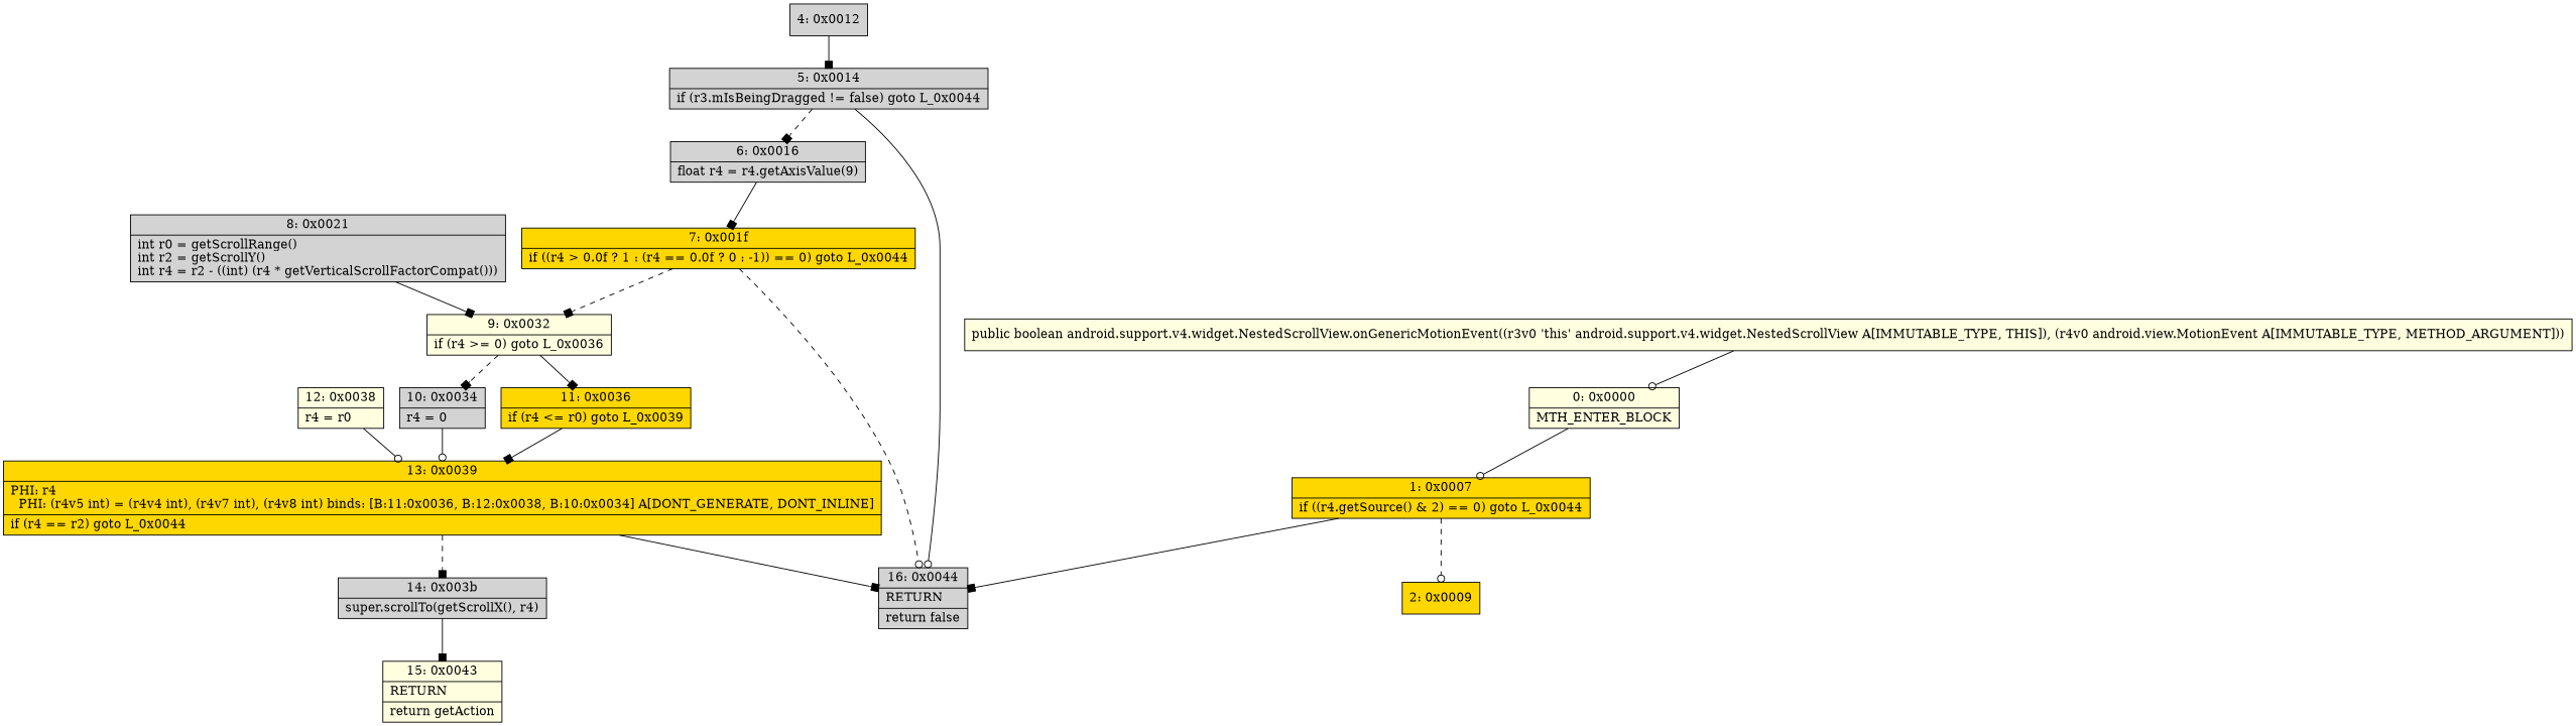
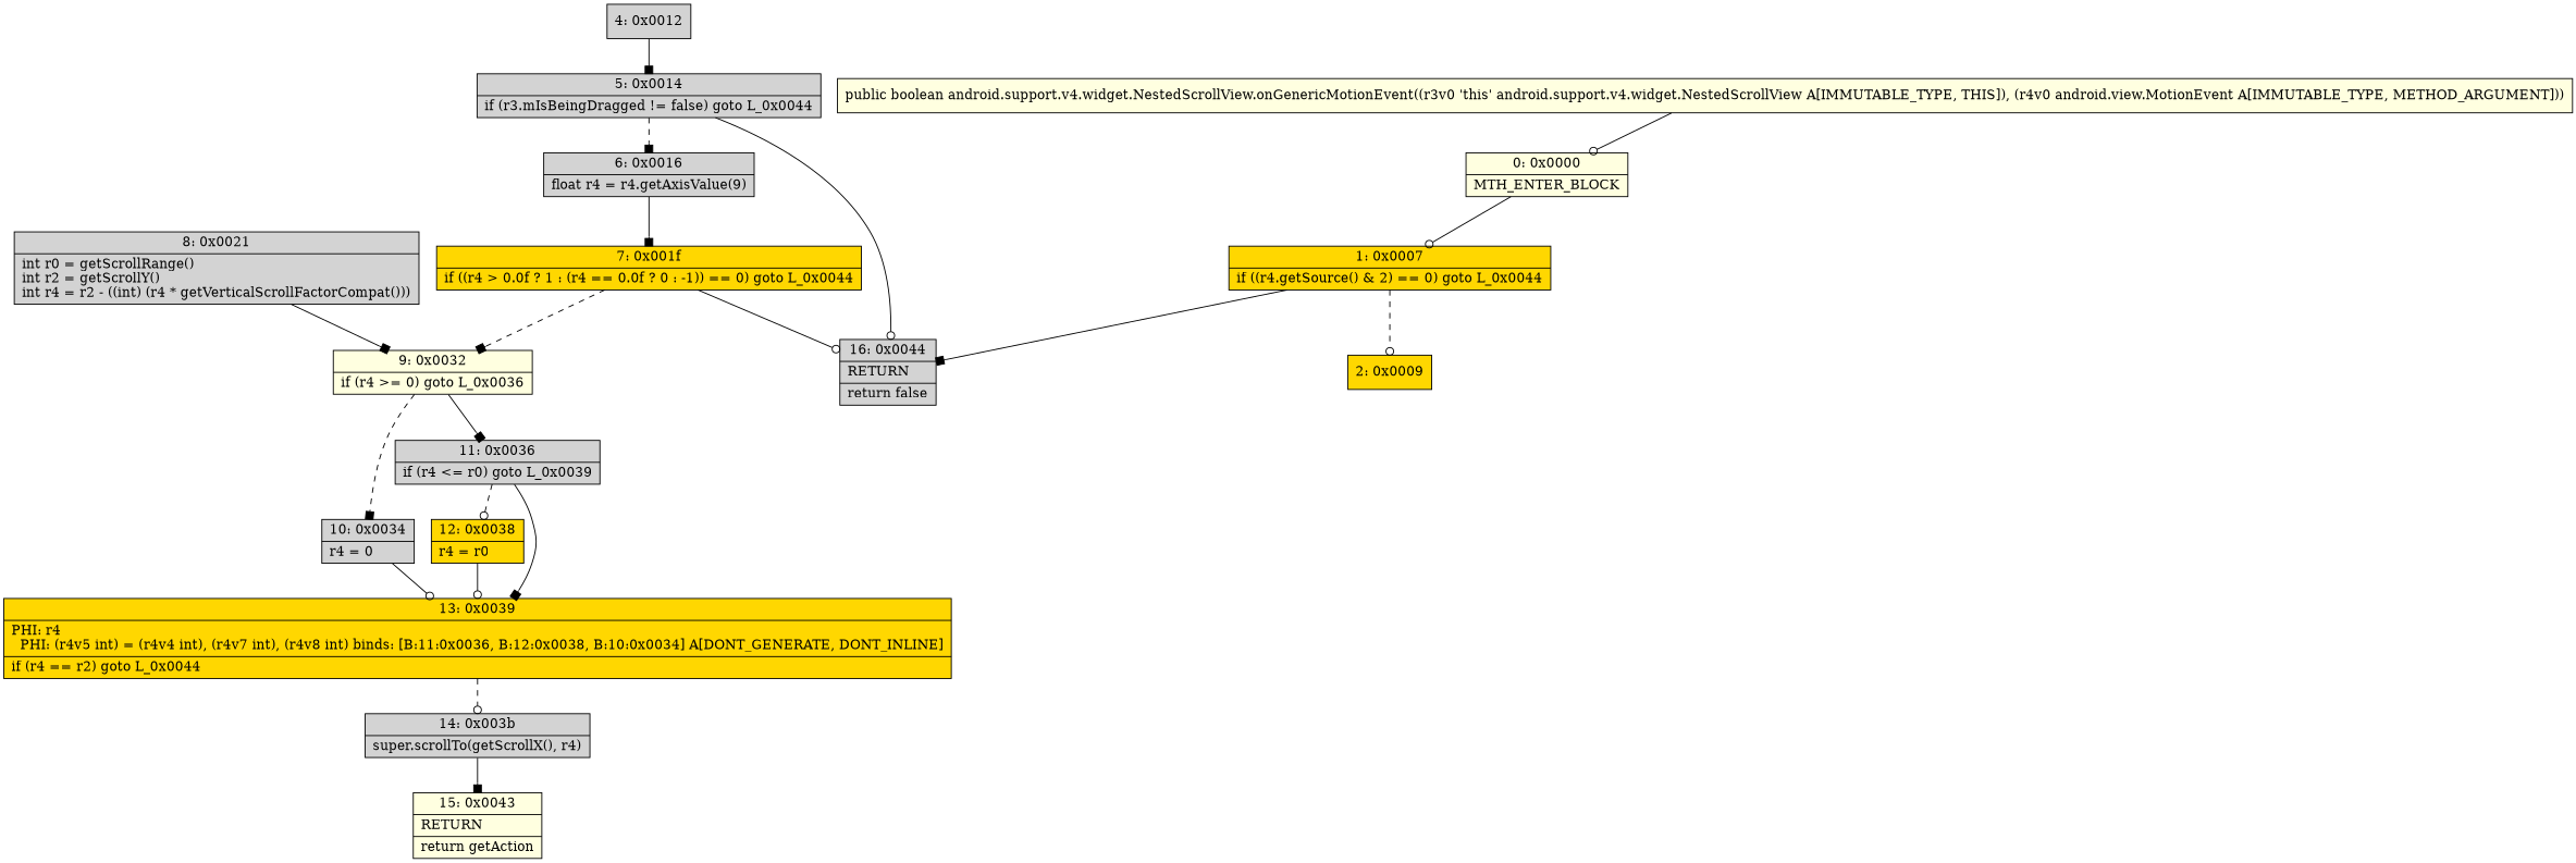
  digraph {
    node [fillcolor=lightgrey shape=record style=filled]
    edge [arrowhead=box]
    n1 [fillcolor=lightyellow label="{0\:\ 0x0000|MTH_ENTER_BLOCK\l}"]
    n2 [fillcolor=gold label="{1\:\ 0x0007|if ((r4.getSource() & 2) == 0) goto L_0x0044\l}"]
    n3 [fillcolor=gold label="{2\:\ 0x0009}"]
    n4 [label="{16\:\ 0x0044|RETURN\l|return false\l}"]
    n5 [label="{4\:\ 0x0012}"]
    n6 [label="{5\:\ 0x0014|if (r3.mIsBeingDragged != false) goto L_0x0044\l}"]
    n7 [label="{6\:\ 0x0016|float r4 = r4.getAxisValue(9)\l}"]
    n8 [fillcolor=gold label="{7\:\ 0x001f|if ((r4 \> 0.0f ? 1 : (r4 == 0.0f ? 0 : \-1)) == 0) goto L_0x0044\l}"]
    n9 [fillcolor=lightyellow label="{9\:\ 0x0032|if (r4 \>= 0) goto L_0x0036\l}"]
    n10 [label="{8\:\ 0x0021|int r0 = getScrollRange()\lint r2 = getScrollY()\lint r4 = r2 \- ((int) (r4 * getVerticalScrollFactorCompat()))\l}"]
    n11 [label="{10\:\ 0x0034|r4 = 0\l}"]
-   n12 [fillcolor=gold label="{11\:\ 0x0036|if (r4 \<= r0) goto L_0x0039\l}"]
+   n12 [label="{11\:\ 0x0036|if (r4 \<= r0) goto L_0x0039\l}"]
    n13 [fillcolor=gold label="{13\:\ 0x0039|PHI: r4 \l  PHI: (r4v5 int) = (r4v4 int), (r4v7 int), (r4v8 int) binds: [B:11:0x0036, B:12:0x0038, B:10:0x0034] A[DONT_GENERATE, DONT_INLINE]\l|if (r4 == r2) goto L_0x0044\l}"]
-   n14 [fillcolor=lightyellow label="{12\:\ 0x0038|r4 = r0\l}"]
+   n14 [fillcolor=gold label="{12\:\ 0x0038|r4 = r0\l}"]
    n15 [label="{14\:\ 0x003b|super.scrollTo(getScrollX(), r4)\l}"]
    n16 [fillcolor=lightyellow label="{15\:\ 0x0043|RETURN\l|return getAction\l}"]
    n17 [fillcolor=lightyellow label="{public boolean android.support.v4.widget.NestedScrollView.onGenericMotionEvent((r3v0 'this' android.support.v4.widget.NestedScrollView A[IMMUTABLE_TYPE, THIS]), (r4v0 android.view.MotionEvent A[IMMUTABLE_TYPE, METHOD_ARGUMENT])) }"]
    n1 -> n2 [arrowhead=odot]
    n2 -> n3 [arrowhead=odot style=dashed]
    n2 -> n4
    n5 -> n6
    n6 -> n4 [arrowhead=odot]
    n6 -> n7 [style=dashed]
    n7 -> n8
-   n8 -> n4 [arrowhead=odot style=dashed]
+   n8 -> n4 [arrowhead=odot]
    n8 -> n9 [style=dashed]
    n9 -> n11 [style=dashed]
    n9 -> n12
    n10 -> n9
    n11 -> n13 [arrowhead=odot]
    n12 -> n13
-   n13 -> n4
-   n13 -> n15 [style=dashed]
+   n12 -> n14 [arrowhead=odot style=dashed]
+   n13 -> n15 [arrowhead=odot style=dashed]
    n14 -> n13 [arrowhead=odot]
    n15 -> n16
    n17 -> n1 [arrowhead=odot]
  }
